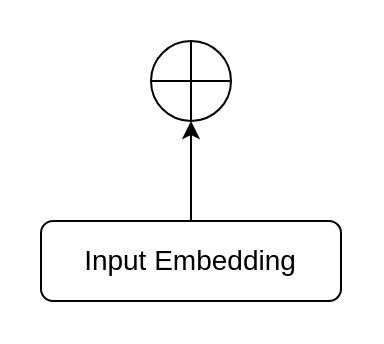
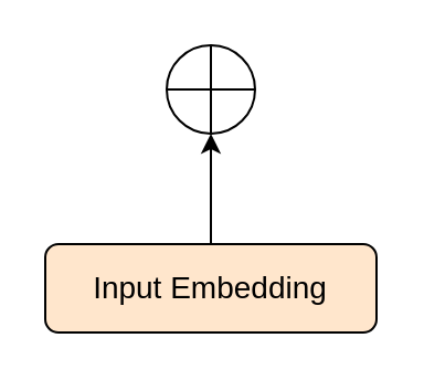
  <mxCell id="0" />
  <mxCell id="1" parent="0" />
- <mxCell id="2" value="&lt;font style=&quot;font-size: 14px;&quot;&gt;Input Embedding&lt;/font&gt;" style="rounded=1;whiteSpace=wrap;html=1;" vertex="1" parent="1"><mxGeometry x="20" y="110" width="150" height="40" as="geometry" /></mxCell>
+ <mxCell id="2" value="&lt;font style=&quot;font-size: 14px;&quot;&gt;Input Embedding&lt;/font&gt;" style="rounded=1;whiteSpace=wrap;html=1;fillColor=#ffe6cc;" vertex="1" parent="1"><mxGeometry x="20" y="110" width="150" height="40" as="geometry" /></mxCell>
  <mxCell id="3" value="" style="shape=orEllipse;perimeter=ellipsePerimeter;whiteSpace=wrap;html=1;backgroundOutline=1;" vertex="1" parent="1"><mxGeometry x="75" y="20" width="40" height="40" as="geometry" /></mxCell>
  <mxCell id="4" value="" style="endArrow=classic;html=1;rounded=0;entryX=0.5;entryY=1;entryDx=0;entryDy=0;" edge="1" parent="1" target="3"><mxGeometry width="50" height="50" relative="1" as="geometry"><mxPoint x="95" y="110" as="sourcePoint" /><mxPoint x="145" y="70" as="targetPoint" /></mxGeometry></mxCell>
